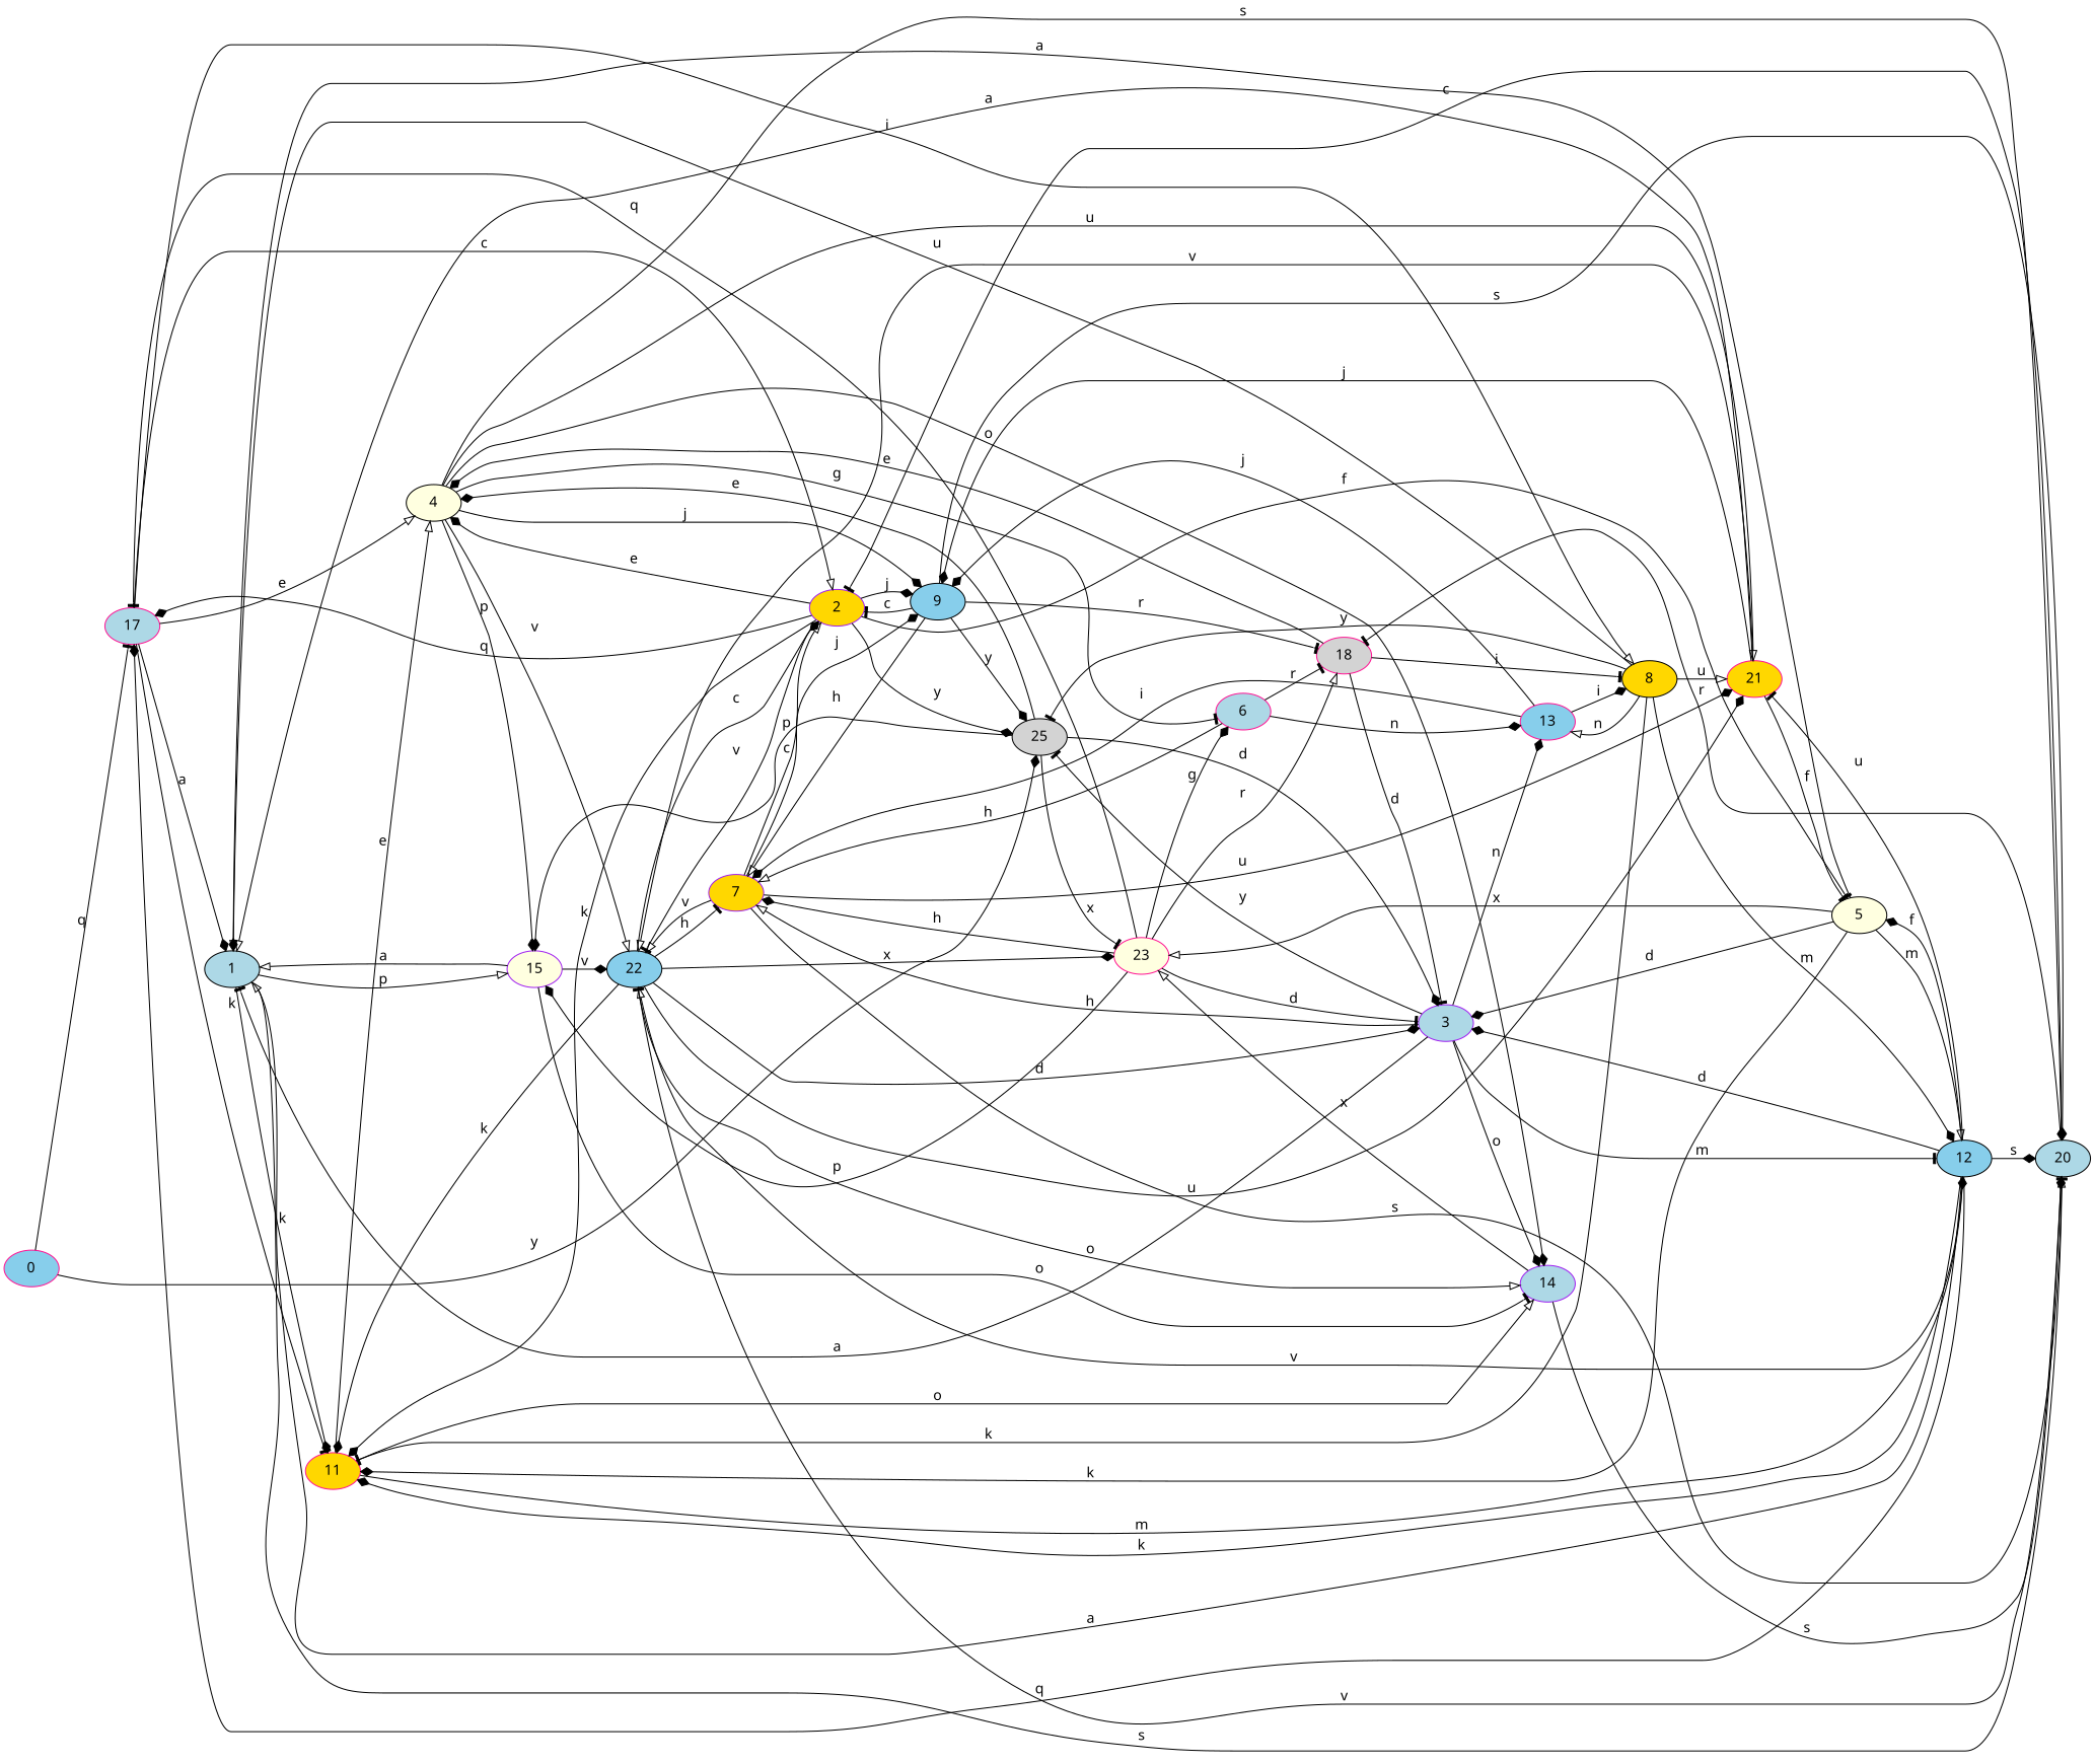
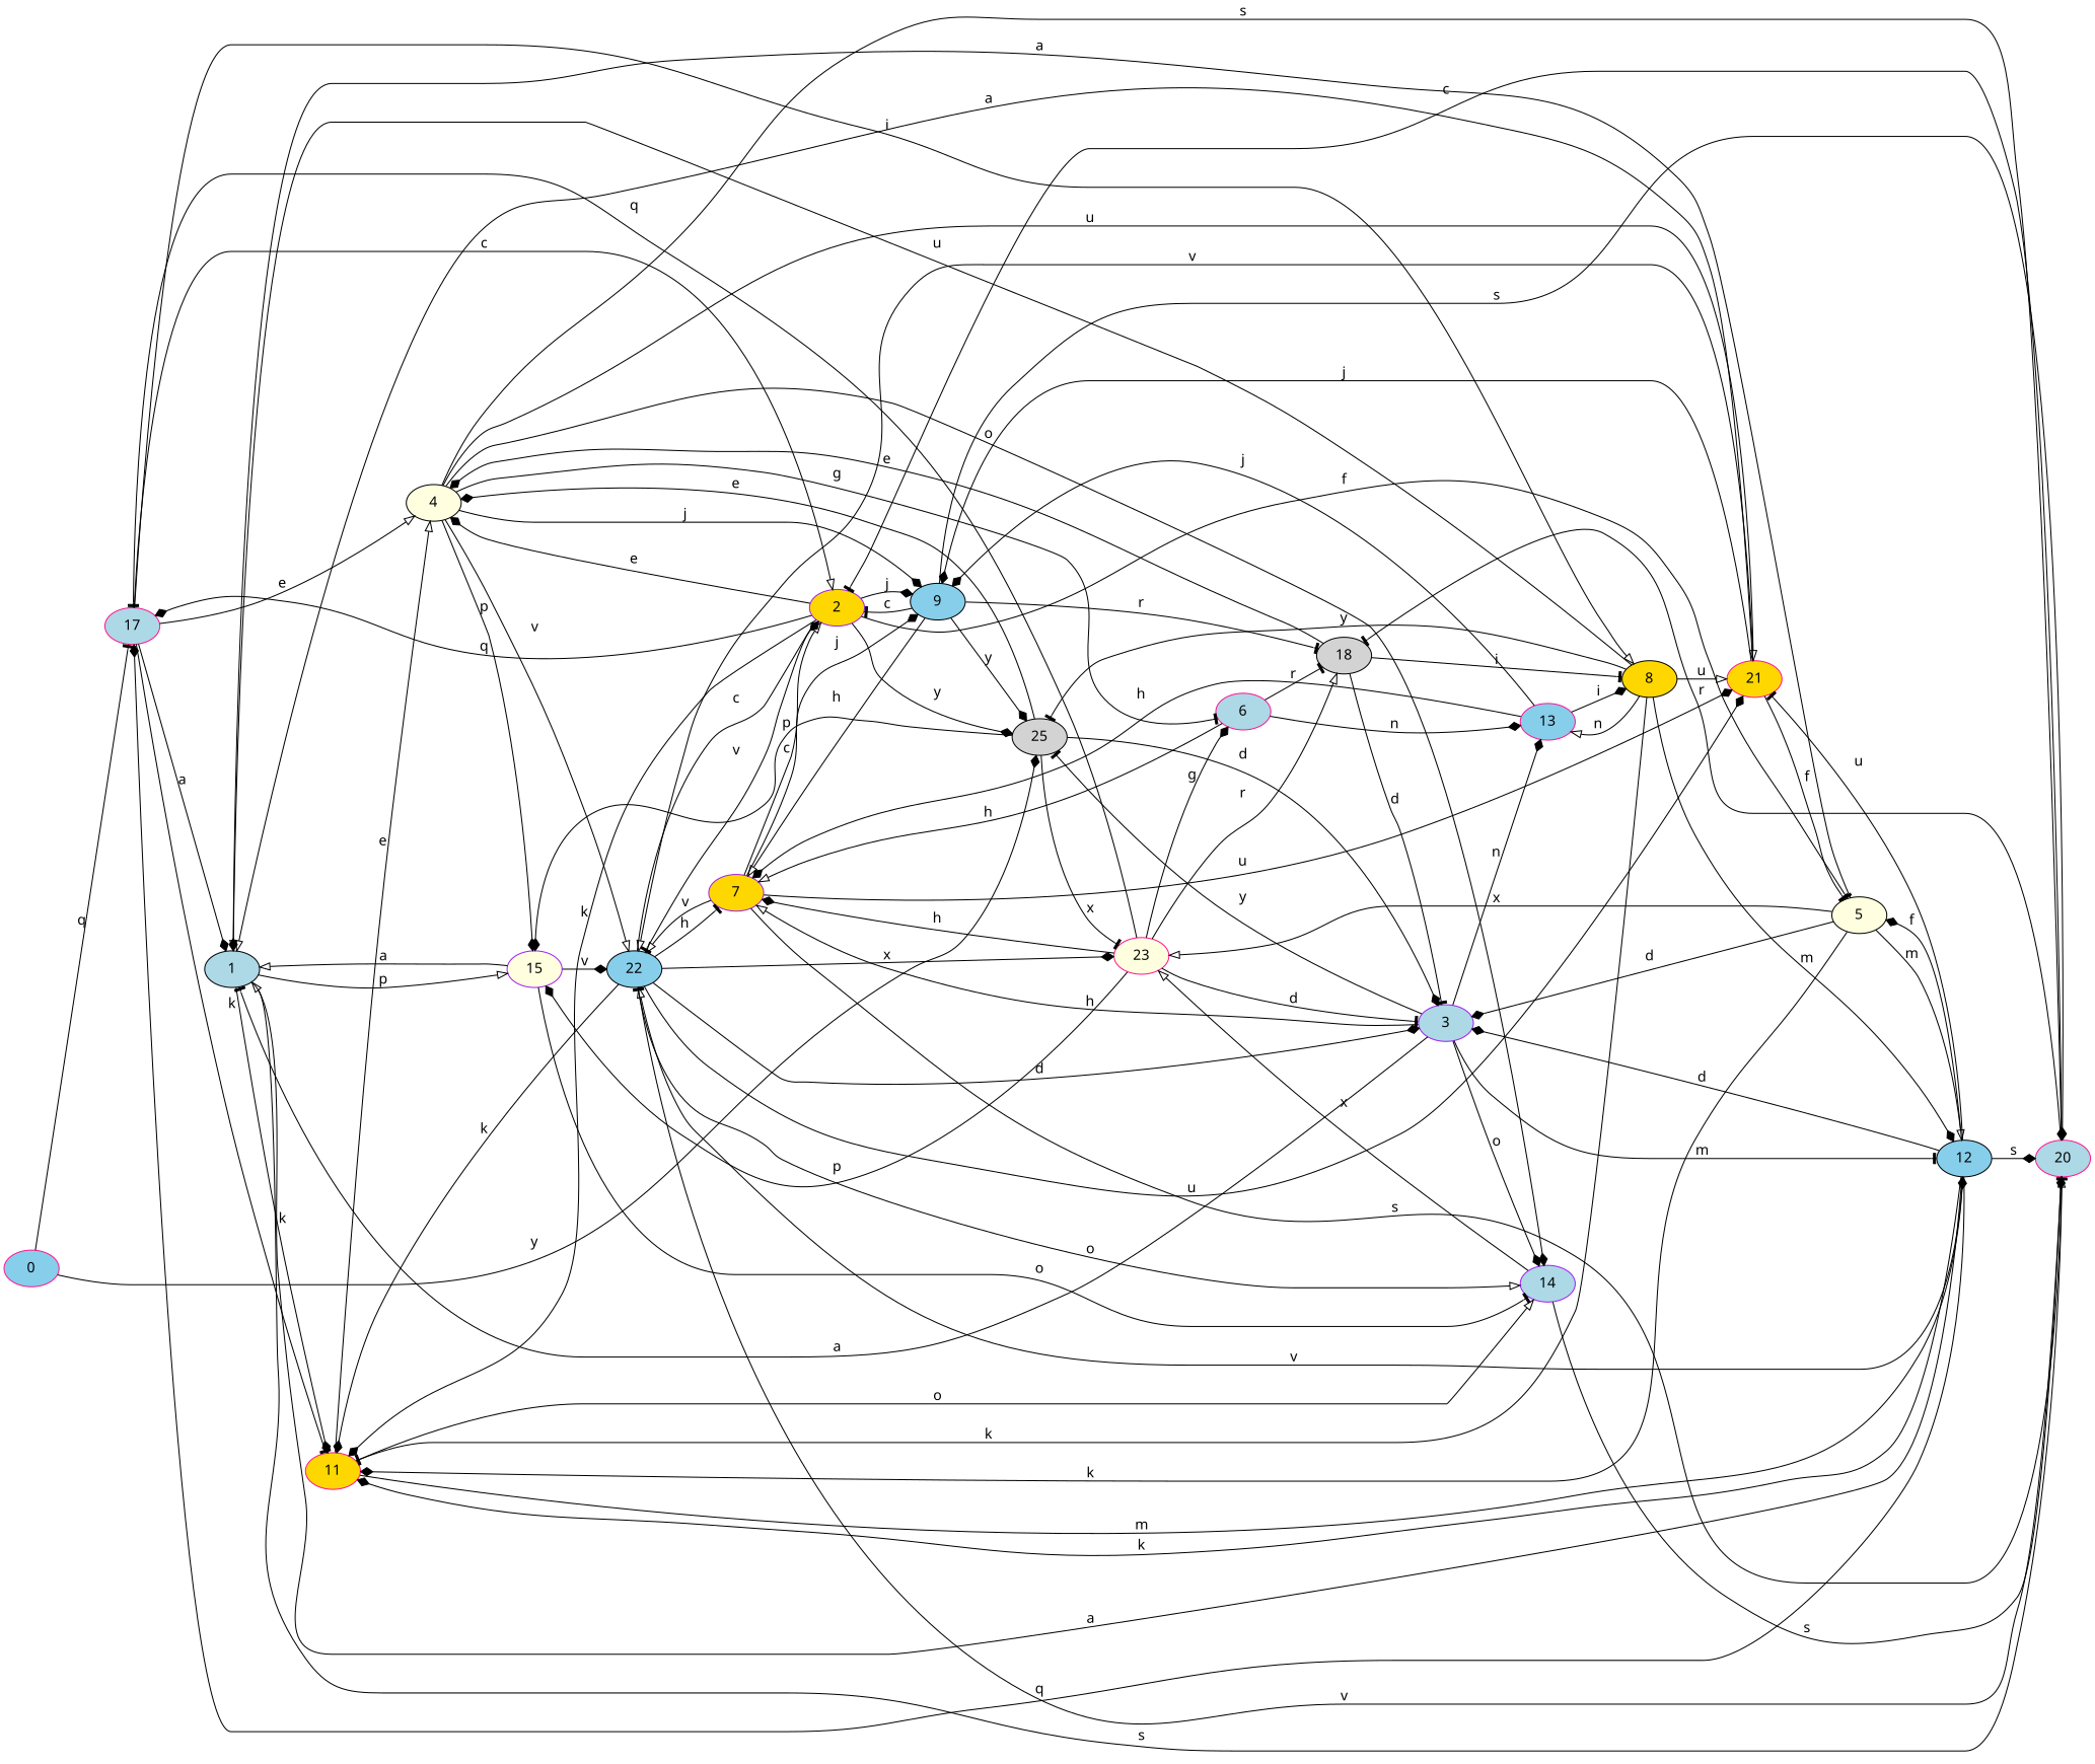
  strict digraph {
    fontname="Noto Sans"
    rankdir=LR
    node [color=deeppink fillcolor=lightblue fontname="Noto Sans" style=filled]
    edge [arrowhead=diamond fontname="Noto Sans"]
    0 [fillcolor=skyblue]
    17
    25 [color=black fillcolor=lightgrey]
    1 [color=black]
    11 [fillcolor=gold]
    2 [color=purple fillcolor=gold]
    4 [color=black fillcolor=lightyellow]
    8 [color=black fillcolor=gold]
    15 [color=purple fillcolor=lightyellow]
    3 [color=purple]
    23 [fillcolor=lightyellow]
-   20 [color=black]
+   20
    12 [color=black fillcolor=skyblue]
    14 [color=purple]
    22 [color=black fillcolor=skyblue]
-   18 [fillcolor=lightgrey]
+   18 [color=black fillcolor=lightgrey]
    5 [color=black fillcolor=lightyellow]
    9 [color=black fillcolor=skyblue]
    6
    21 [fillcolor=gold]
    7 [color=purple fillcolor=gold]
    13 [fillcolor=skyblue]
    0 -> 17 [arrowhead=tee label=q]
    0 -> 25 [label=y]
    17 -> 1 [label=a]
    17 -> 11 [arrowhead=tee label=k]
    17 -> 2 [arrowhead=onormal label=c]
    17 -> 4 [arrowhead=onormal label=e]
    17 -> 8 [arrowhead=onormal label=i]
    25 -> 4 [label=e]
    25 -> 15 [label=p]
    25 -> 3 [label=d]
    25 -> 23 [arrowhead=tee label=x]
    1 -> 11 [label=k]
    1 -> 15 [arrowhead=onormal label=p]
    1 -> 20 [arrowhead=tee label=s]
    11 -> 4 [arrowhead=onormal label=e]
    11 -> 12 [label=m]
    11 -> 14 [arrowhead=onormal label=o]
    2 -> 17 [label=q]
    2 -> 25 [label=y]
    2 -> 11 [label=k]
    2 -> 4 [label=e]
    2 -> 22 [arrowhead=tee label=v]
    2 -> 5 [arrowhead=tee label=f]
    2 -> 9 [label=j]
    4 -> 15 [label=p]
    4 -> 20 [label=s]
    4 -> 14 [label=o]
    4 -> 22 [arrowhead=onormal label=v]
    4 -> 9 [label=j]
    4 -> 6 [arrowhead=tee label=g]
    4 -> 21 [arrowhead=onormal label=u]
    8 -> 25 [arrowhead=tee label=y]
    8 -> 1 [arrowhead=onormal label=u]
    8 -> 11 [arrowhead=tee label=k]
    8 -> 12 [label=m]
    8 -> 21 [arrowhead=onormal label=u]
    8 -> 13 [arrowhead=onormal label=n]
    15 -> 1 [arrowhead=onormal label=a]
    15 -> 14 [arrowhead=tee label=o]
    15 -> 22 [label=v]
    3 -> 25 [arrowhead=tee label=y]
    3 -> 1 [arrowhead=tee label=a]
    3 -> 12 [arrowhead=tee label=m]
    3 -> 14 [label=o]
    3 -> 7 [arrowhead=onormal label=h]
    3 -> 13 [label=n]
    23 -> 17 [arrowhead=tee label=q]
    23 -> 15 [label=p]
    23 -> 3 [arrowhead=tee label=d]
    23 -> 18 [arrowhead=onormal label=r]
    23 -> 6 [label=g]
    23 -> 7 [label=h]
    20 -> 2 [arrowhead=tee label=c]
    20 -> 22 [arrowhead=tee label=v]
    20 -> 18 [arrowhead=tee label=r]
    12 -> 17 [label=q]
    12 -> 1 [arrowhead=onormal label=a]
    12 -> 11 [label=k]
    12 -> 3 [label=d]
    12 -> 20 [label=s]
    12 -> 22 [arrowhead=onormal label=v]
    12 -> 5 [label=f]
    12 -> 21 [arrowhead=tee label=u]
    14 -> 23 [arrowhead=onormal label=x]
    14 -> 20 [label=s]
    22 -> 11 [label=k]
    22 -> 2 [label=c]
    22 -> 3 [label=d]
    22 -> 23 [label=x]
    22 -> 14 [arrowhead=onormal label=o]
    22 -> 21 [label=u]
    22 -> 7 [arrowhead=tee label=h]
    18 -> 4 [label=e]
    18 -> 8 [arrowhead=tee label=i]
    18 -> 3 [arrowhead=tee label=d]
    5 -> 1 [label=a]
    5 -> 11 [label=k]
    5 -> 3 [label=d]
    5 -> 23 [arrowhead=onormal label=x]
    5 -> 12 [arrowhead=onormal label=m]
    9 -> 25 [label=y]
    9 -> 2 [arrowhead=tee label=c]
    9 -> 20 [label=s]
    9 -> 18 [arrowhead=tee label=r]
    9 -> 7 [arrowhead=onormal label=h]
    6 -> 18 [arrowhead=tee label=r]
    6 -> 7 [arrowhead=onormal label=h]
    6 -> 13 [label=n]
    21 -> 1 [arrowhead=onormal label=a]
    21 -> 22 [arrowhead=onormal label=v]
    21 -> 5 [arrowhead=tee label=f]
    21 -> 9 [label=j]
    7 -> 2 [arrowhead=onormal label=c]
    7 -> 20 [arrowhead=onormal label=s]
    7 -> 22 [arrowhead=onormal label=v]
    7 -> 9 [label=j]
    7 -> 21 [label=u]
    13 -> 8 [label=i]
    13 -> 9 [label=j]
-   13 -> 7 [label=i]
+   13 -> 7 [label=h]
  }
